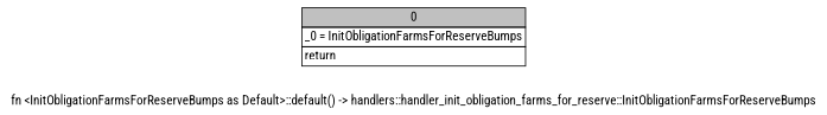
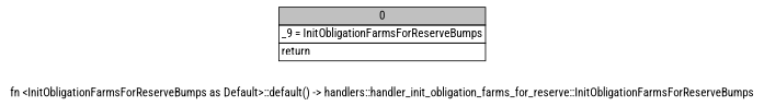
  digraph {
    fontname="Roboto Condensed"
    label=<fn &lt;InitObligationFarmsForReserveBumps as Default&gt;::default() -&gt; handlers::handler_init_obligation_farms_for_reserve::InitObligationFarmsForReserveBumps<br align="left"/>>
-   n1 [fontname="Roboto Condensed" label=<<table border="0" cellborder="1" cellspacing="0"><tr><td bgcolor="gray" align="center" colspan="1">0</td></tr><tr><td align="left" balign="left">_0 = InitObligationFarmsForReserveBumps<br/></td></tr><tr><td align="left">return</td></tr></table>> shape=none]
+   n1 [fontname="Roboto Condensed" label=<<table border="0" cellborder="1" cellspacing="0"><tr><td bgcolor="gray" align="center" colspan="1">0</td></tr><tr><td align="left" balign="left">_9 = InitObligationFarmsForReserveBumps<br/></td></tr><tr><td align="left">return</td></tr></table>> shape=none]
  }
